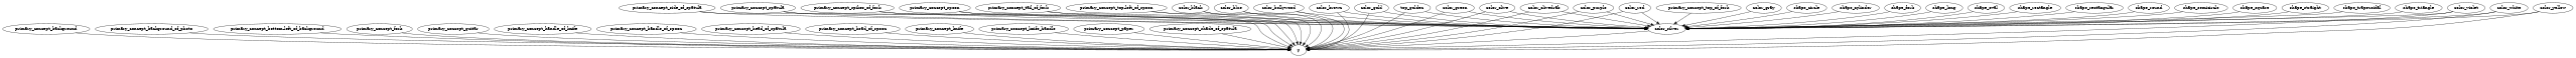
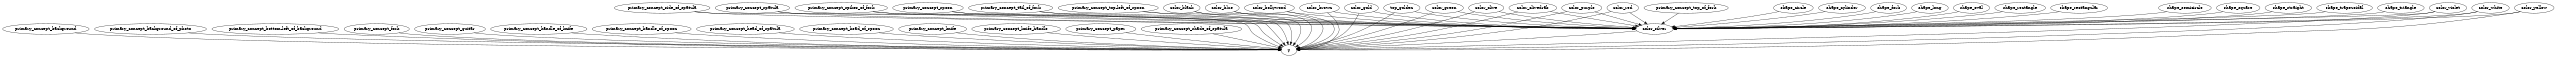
  strict digraph {
    primary_concept_background
    y
    primary_concept_background_of_photo
    "primary_concept_bottom-left_of_background"
    primary_concept_fork
    primary_concept_guitar
    primary_concept_handle_of_knife
    primary_concept_handle_of_spoon
    primary_concept_head_of_spatula
    primary_concept_head_of_spoon
    primary_concept_knife
    primary_concept_knife_handle
    primary_concept_paper
    primary_concept_shade_of_spatula
    primary_concept_side_of_spatula
    color_silver
    primary_concept_spatula
    primary_concept_spikes_of_fork
    primary_concept_spoon
    primary_concept_tail_of_fork
    "primary_concept_top-left_of_spoon"
    color_black
    color_blue
    color_bollywood
    color_brown
    color_gold
    n27 [label=top_golden]
    color_green
    color_olive
    color_olivedrab
    color_purple
    color_red
    color_violet
    color_white
    color_yellow
    primary_concept_top_of_fork
-   color_gray
    shape_circle
    shape_cylinder
    shape_fork
    shape_long
    shape_oval
    shape_rectangle
    shape_rectangular
-   shape_round
    shape_semicircle
    shape_square
    shape_straight
    shape_trapezoidal
    shape_triangle
    primary_concept_background -> y
    primary_concept_background_of_photo -> y
    "primary_concept_bottom-left_of_background" -> y
    primary_concept_fork -> y
    primary_concept_guitar -> y
    primary_concept_handle_of_knife -> y
    primary_concept_handle_of_spoon -> y
    primary_concept_head_of_spatula -> y
    primary_concept_head_of_spoon -> y
    primary_concept_knife -> y
    primary_concept_knife_handle -> y
    primary_concept_paper -> y
    primary_concept_shade_of_spatula -> y
    primary_concept_side_of_spatula -> y
    primary_concept_side_of_spatula -> color_silver
    color_silver -> y
    primary_concept_spatula -> y
    primary_concept_spatula -> color_silver
    primary_concept_spikes_of_fork -> y
    primary_concept_spikes_of_fork -> color_silver
    primary_concept_spoon -> y
    primary_concept_spoon -> color_silver
    primary_concept_tail_of_fork -> y
    primary_concept_tail_of_fork -> color_silver
    "primary_concept_top-left_of_spoon" -> y
    "primary_concept_top-left_of_spoon" -> color_silver
    color_black -> y
    color_black -> color_silver
    color_blue -> y
    color_blue -> color_silver
    color_bollywood -> y
    color_bollywood -> color_silver
    color_brown -> y
    color_brown -> color_silver
    color_gold -> y
    color_gold -> color_silver
    n27 -> y
    n27 -> color_silver
    color_green -> y
    color_green -> color_silver
    color_olive -> y
    color_olive -> color_silver
    color_olivedrab -> y
    color_olivedrab -> color_silver
    color_purple -> y
    color_purple -> color_silver
    color_red -> y
    color_red -> color_silver
    color_violet -> y
    color_violet -> color_silver
    color_white -> y
    color_white -> color_silver
    color_yellow -> y
    color_yellow -> color_silver
    primary_concept_top_of_fork -> color_silver
-   color_gray -> color_silver
    shape_circle -> color_silver
    shape_cylinder -> color_silver
    shape_fork -> color_silver
    shape_long -> color_silver
    shape_oval -> color_silver
    shape_rectangle -> color_silver
    shape_rectangular -> color_silver
-   shape_round -> color_silver
    shape_semicircle -> color_silver
    shape_square -> color_silver
    shape_straight -> color_silver
    shape_trapezoidal -> color_silver
    shape_triangle -> color_silver
  }
